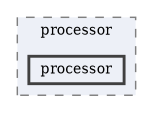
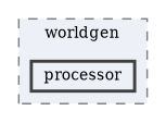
  digraph {
    compound=true
    fontname="DejaVu Serif"
    n1 [color=grey25 fillcolor="#edf0f7" fontname="DejaVu Serif" fontsize=10 height=0.2 label=processor shape=box style="filled,bold" width=0.4]
    subgraph cluster_1 {
      bgcolor="#edf0f7"
      fontsize=10
-     label=processor
+     label=worldgen
      pencolor=grey50
      style="filled,dashed"
      n1
    }
  }
